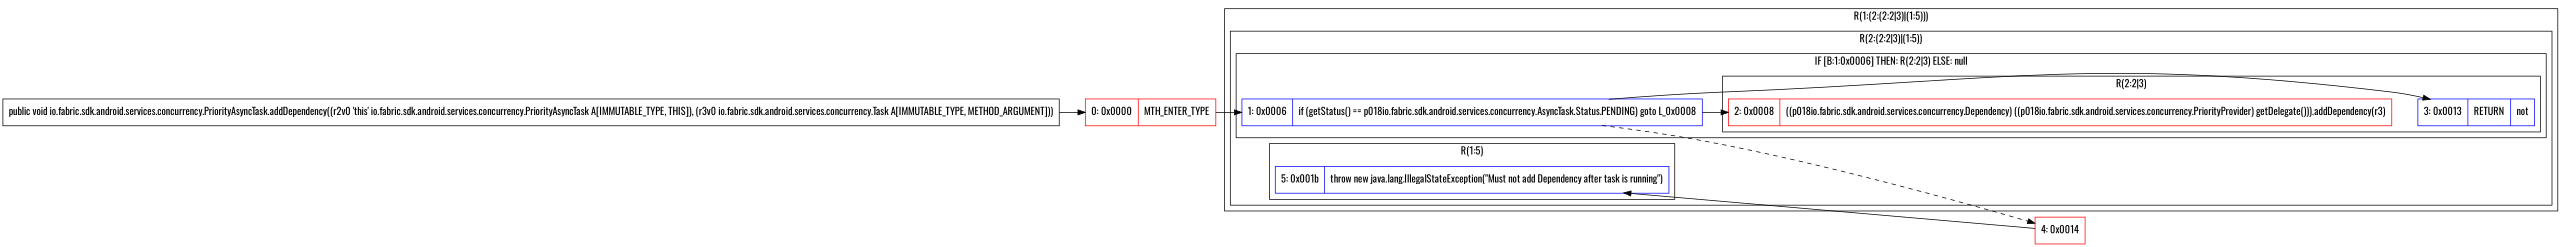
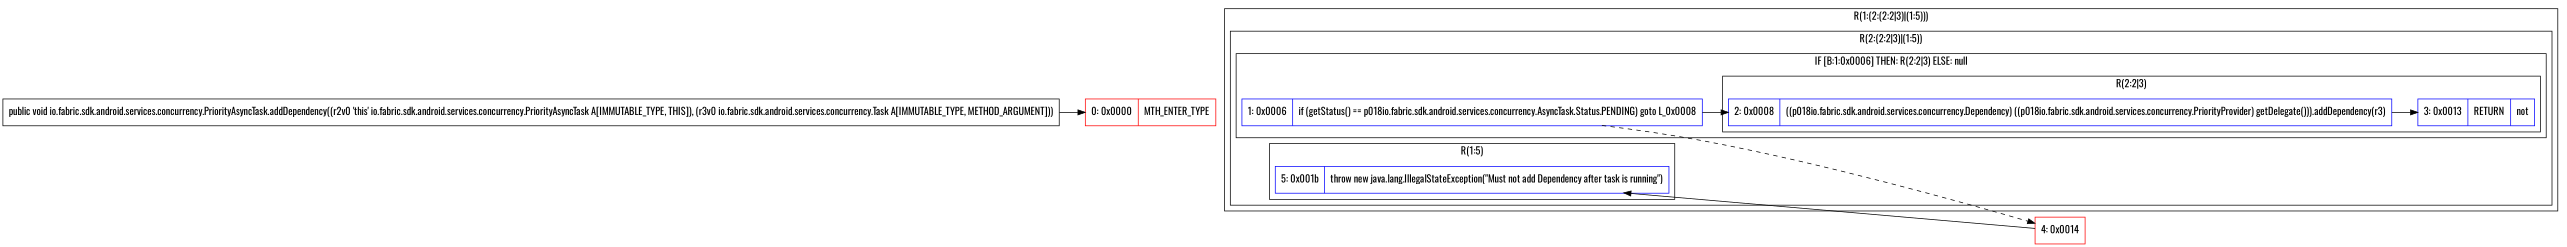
  digraph {
    fontname=Oswald
    rankdir=LR
    node [color=blue fontname=Oswald shape=record]
    edge [fontname=Oswald]
-   n1 [color=red label="{2\:\ 0x0008|((p018io.fabric.sdk.android.services.concurrency.Dependency) ((p018io.fabric.sdk.android.services.concurrency.PriorityProvider) getDelegate())).addDependency(r3)\l}"]
+   n1 [label="{2\:\ 0x0008|((p018io.fabric.sdk.android.services.concurrency.Dependency) ((p018io.fabric.sdk.android.services.concurrency.PriorityProvider) getDelegate())).addDependency(r3)\l}"]
    n2 [label="{3\:\ 0x0013|RETURN\l|not\l}"]
    n3 [label="{1\:\ 0x0006|if (getStatus() == p018io.fabric.sdk.android.services.concurrency.AsyncTask.Status.PENDING) goto L_0x0008\l}"]
    n4 [label="{5\:\ 0x001b|throw new java.lang.IllegalStateException(\"Must not add Dependency after task is running\")\l}"]
    n5 [color=red label="{4\:\ 0x0014}"]
    n6 [color=red label="{0\:\ 0x0000|MTH_ENTER_TYPE\l}"]
    n7 [label="{public void io.fabric.sdk.android.services.concurrency.PriorityAsyncTask.addDependency((r2v0 'this' io.fabric.sdk.android.services.concurrency.PriorityAsyncTask A[IMMUTABLE_TYPE, THIS]), (r3v0 io.fabric.sdk.android.services.concurrency.Task A[IMMUTABLE_TYPE, METHOD_ARGUMENT])) }" color=""]
    subgraph cluster_1 {
      label="R(1:(2:(2:2|3)|(1:5)))"
      subgraph cluster_2 {
        label="R(2:(2:2|3)|(1:5))"
        subgraph cluster_3 {
          label="IF [B:1:0x0006] THEN: R(2:2|3) ELSE: null"
          n3
          subgraph cluster_4 {
            label="R(2:2|3)"
            n1
            n2
          }
        }
        subgraph cluster_5 {
          label="R(1:5)"
          n4
        }
      }
    }
-   n3 -> n2
+   n1 -> n2
    n3 -> n1
    n3 -> n5 [style=dashed]
    n5 -> n4
-   n6 -> n3
    n7 -> n6
  }
